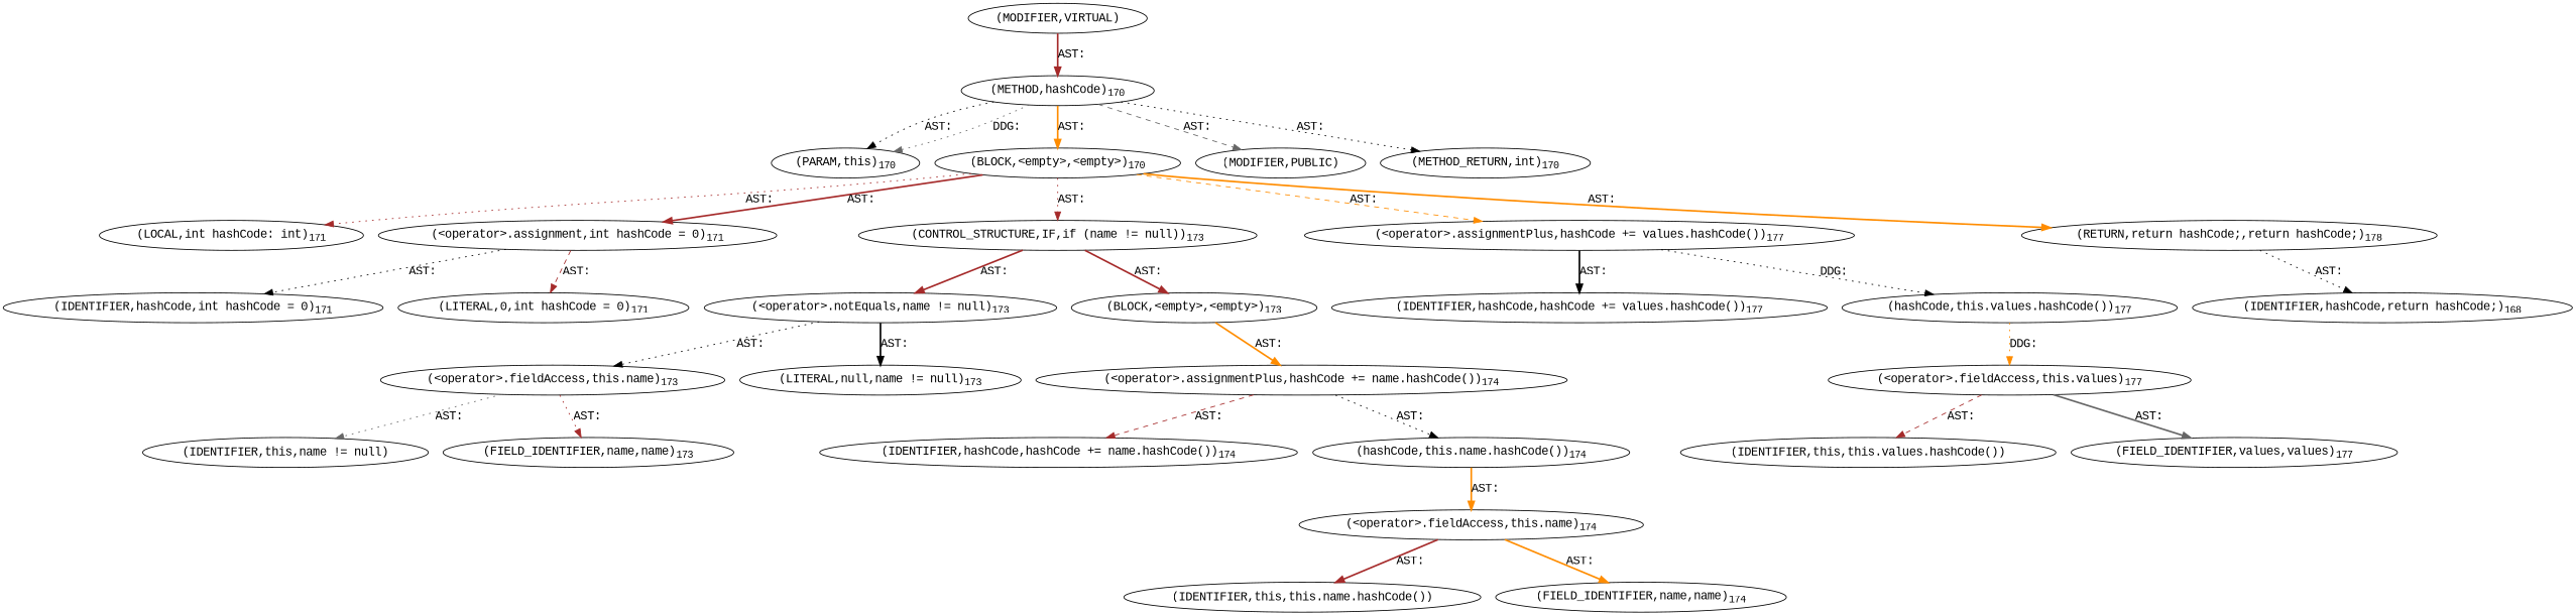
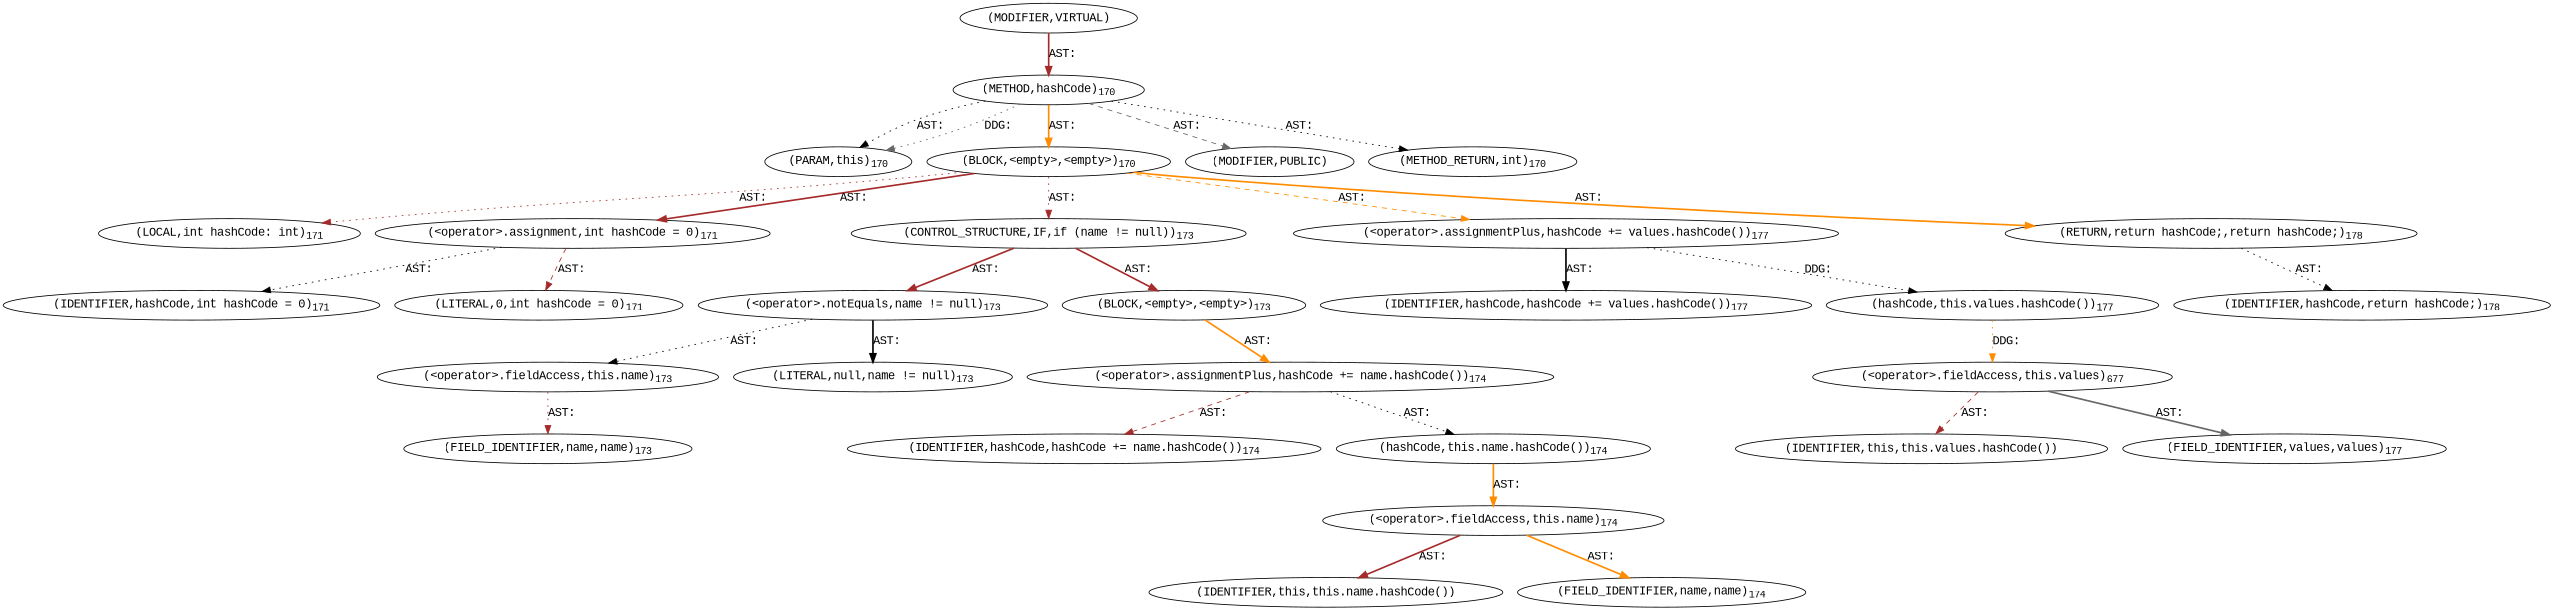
  digraph {
    fontname="Liberation Mono"
    node [fontname="Liberation Mono"]
    edge [color=brown fontname="Liberation Mono" style=dotted]
    n1 [label=<(METHOD,hashCode)<SUB>170</SUB>>]
    n2 [label=<(PARAM,this)<SUB>170</SUB>>]
    n3 [label=<(BLOCK,&lt;empty&gt;,&lt;empty&gt;)<SUB>170</SUB>>]
    n4 [label=<(MODIFIER,PUBLIC)>]
    n5 [label=<(METHOD_RETURN,int)<SUB>170</SUB>>]
    n6 [label=<(LOCAL,int hashCode: int)<SUB>171</SUB>>]
    n7 [label=<(&lt;operator&gt;.assignment,int hashCode = 0)<SUB>171</SUB>>]
    n8 [label=<(CONTROL_STRUCTURE,IF,if (name != null))<SUB>173</SUB>>]
    n9 [label=<(&lt;operator&gt;.assignmentPlus,hashCode += values.hashCode())<SUB>177</SUB>>]
    n10 [label=<(RETURN,return hashCode;,return hashCode;)<SUB>178</SUB>>]
    n11 [label=<(MODIFIER,VIRTUAL)>]
    n12 [label=<(IDENTIFIER,hashCode,int hashCode = 0)<SUB>171</SUB>>]
    n13 [label=<(LITERAL,0,int hashCode = 0)<SUB>171</SUB>>]
    n14 [label=<(&lt;operator&gt;.notEquals,name != null)<SUB>173</SUB>>]
    n15 [label=<(BLOCK,&lt;empty&gt;,&lt;empty&gt;)<SUB>173</SUB>>]
    n16 [label=<(IDENTIFIER,hashCode,hashCode += values.hashCode())<SUB>177</SUB>>]
    n17 [label=<(hashCode,this.values.hashCode())<SUB>177</SUB>>]
-   n18 [label=<(IDENTIFIER,hashCode,return hashCode;)<SUB>168</SUB>>]
+   n18 [label=<(IDENTIFIER,hashCode,return hashCode;)<SUB>178</SUB>>]
    n19 [label=<(&lt;operator&gt;.fieldAccess,this.name)<SUB>173</SUB>>]
    n20 [label=<(LITERAL,null,name != null)<SUB>173</SUB>>]
    n21 [label=<(&lt;operator&gt;.assignmentPlus,hashCode += name.hashCode())<SUB>174</SUB>>]
-   n22 [label=<(IDENTIFIER,this,name != null)>]
    n23 [label=<(FIELD_IDENTIFIER,name,name)<SUB>173</SUB>>]
    n24 [label=<(IDENTIFIER,hashCode,hashCode += name.hashCode())<SUB>174</SUB>>]
    n25 [label=<(hashCode,this.name.hashCode())<SUB>174</SUB>>]
    n26 [label=<(&lt;operator&gt;.fieldAccess,this.name)<SUB>174</SUB>>]
    n27 [label=<(IDENTIFIER,this,this.name.hashCode())>]
    n28 [label=<(FIELD_IDENTIFIER,name,name)<SUB>174</SUB>>]
-   n29 [label=<(&lt;operator&gt;.fieldAccess,this.values)<SUB>177</SUB>>]
+   n29 [label=<(&lt;operator&gt;.fieldAccess,this.values)<SUB>677</SUB>>]
    n30 [label=<(IDENTIFIER,this,this.values.hashCode())>]
    n31 [label=<(FIELD_IDENTIFIER,values,values)<SUB>177</SUB>>]
    n1 -> n2 [color=black label="AST: "]
    n1 -> n2 [color=gray40 label="DDG: "]
    n1 -> n3 [color=darkorange label="AST: " style=bold]
    n1 -> n4 [color=gray40 label="AST: " style=dashed]
    n1 -> n5 [color=black label="AST: "]
    n3 -> n6 [label="AST: "]
    n3 -> n7 [label="AST: " style=bold]
    n3 -> n8 [label="AST: "]
    n3 -> n9 [color=darkorange label="AST: " style=dashed]
    n3 -> n10 [color=darkorange label="AST: " style=bold]
    n7 -> n12 [color=black label="AST: "]
    n7 -> n13 [label="AST: " style=dashed]
    n8 -> n14 [label="AST: " style=bold]
    n8 -> n15 [label="AST: " style=bold]
    n9 -> n16 [color=black label="AST: " style=bold]
    n9 -> n17 [color=black label="DDG: "]
    n10 -> n18 [color=black label="AST: "]
    n11 -> n1 [label="AST: " style=bold]
    n14 -> n19 [color=black label="AST: "]
    n14 -> n20 [color=black label="AST: " style=bold]
    n15 -> n21 [color=darkorange label="AST: " style=bold]
    n17 -> n29 [color=darkorange label="DDG: "]
-   n19 -> n22 [color=gray40 label="AST: "]
    n19 -> n23 [label="AST: "]
    n21 -> n24 [label="AST: " style=dashed]
    n21 -> n25 [color=black label="AST: "]
    n25 -> n26 [color=darkorange label="AST: " style=bold]
    n26 -> n27 [label="AST: " style=bold]
    n26 -> n28 [color=darkorange label="AST: " style=bold]
    n29 -> n30 [label="AST: " style=dashed]
    n29 -> n31 [color=gray40 label="AST: " style=bold]
  }
